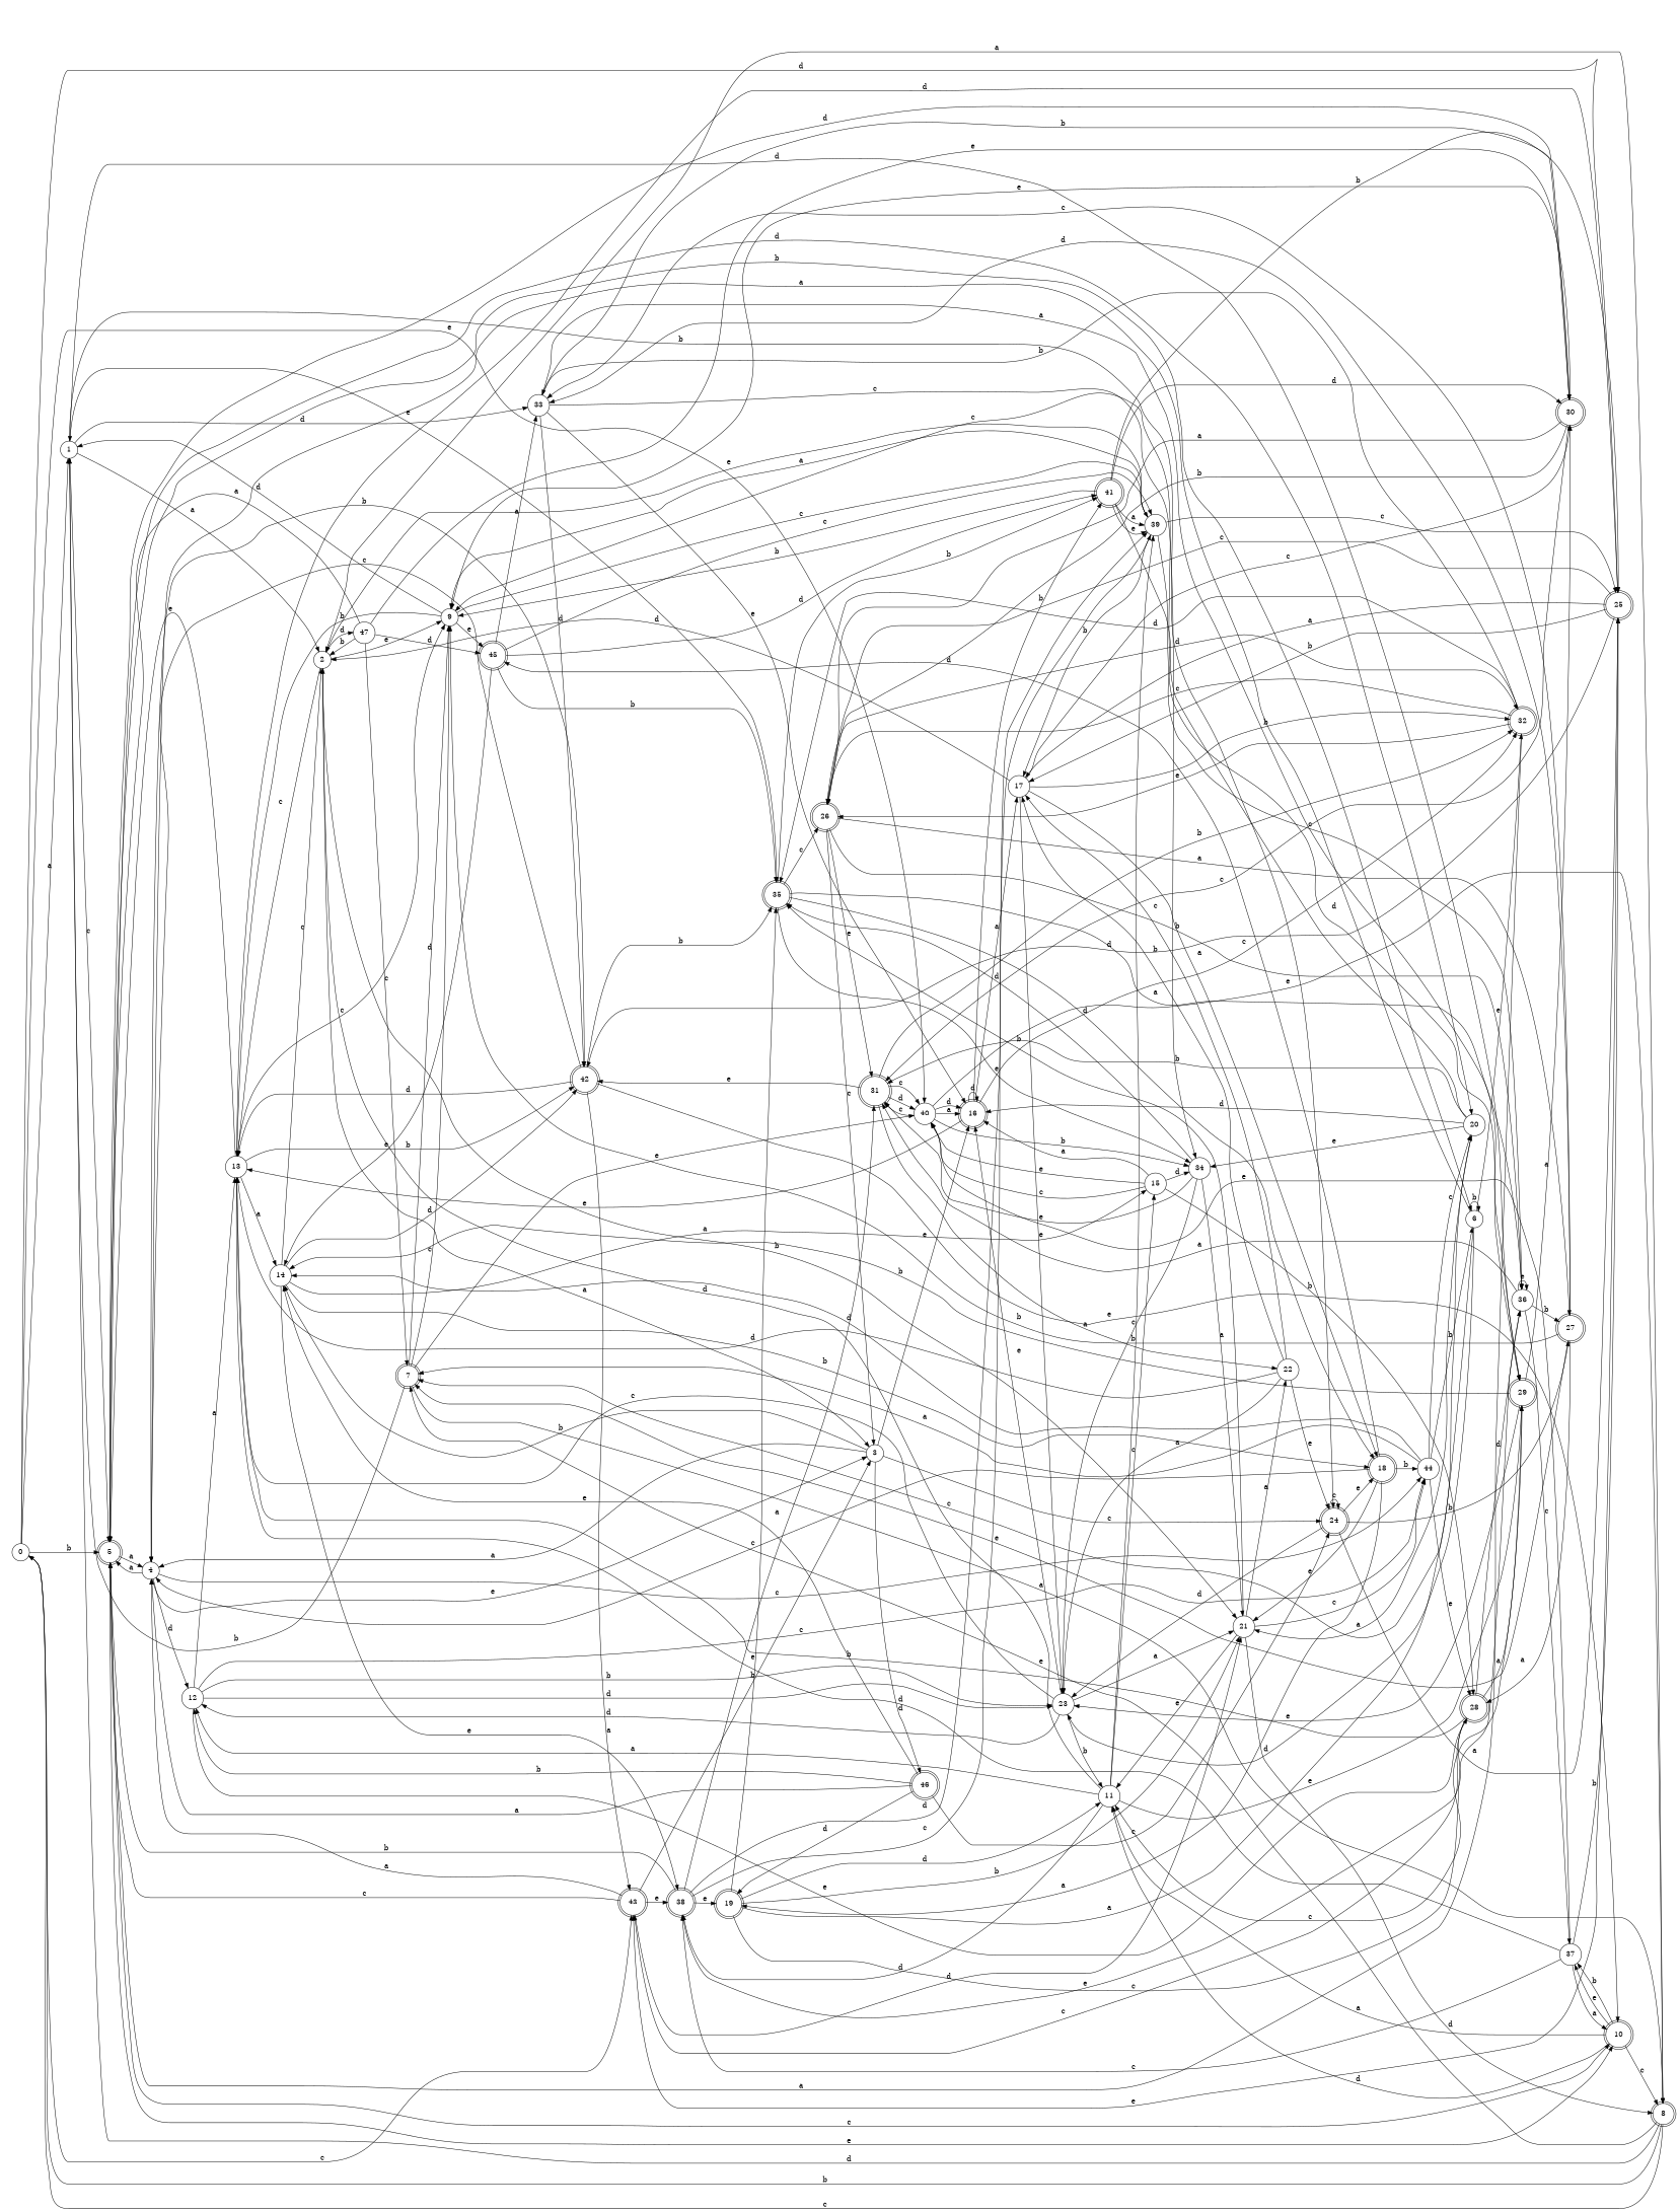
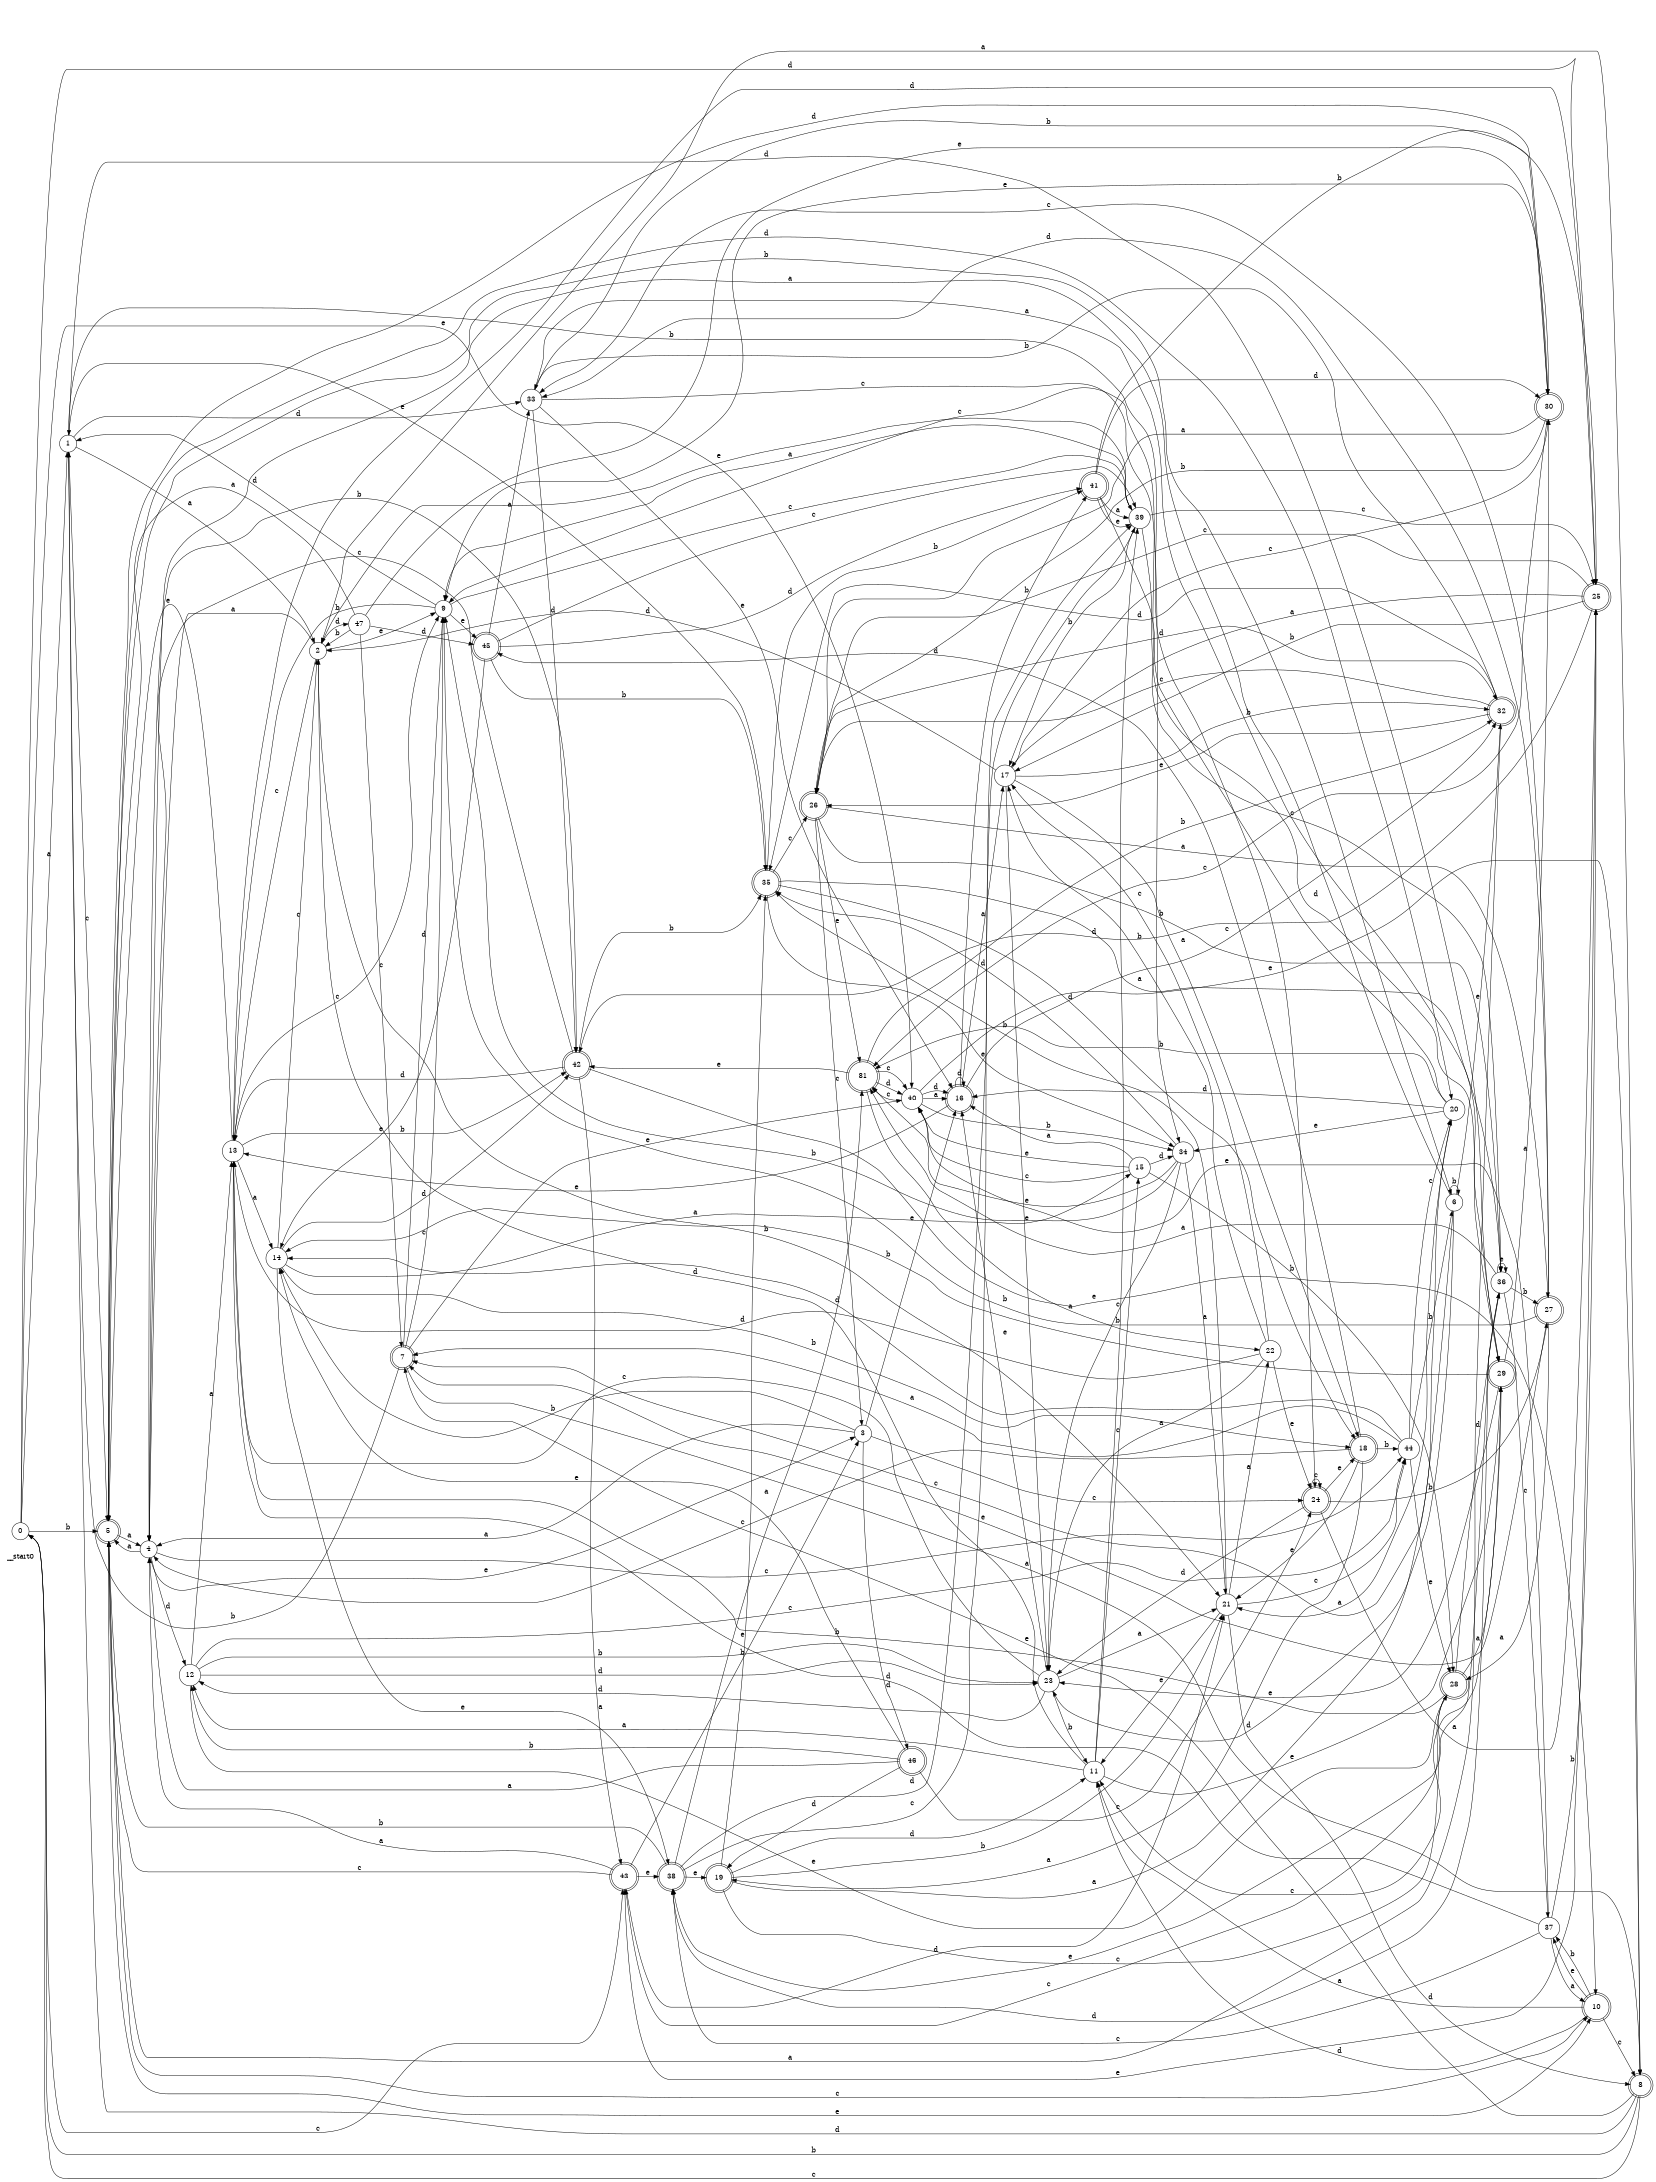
  digraph {
    rankdir=LR
    node [shape=circle color=black fillcolor=white style=filled]
+   __start0 [shape=none color="" fillcolor="" style=""]
    n2 [label=0]
    n3 [label=1]
    n4 [label=5 shape=doublecircle style="rounded,filled"]
    n5 [label=25 shape=doublecircle style="rounded,filled"]
    n6 [label=40]
    n7 [label=43 shape=doublecircle style="rounded,filled"]
    n8 [label=2]
    n9 [label=24 shape=doublecircle style="rounded,filled"]
    n10 [label=33]
    n11 [label=35 shape=doublecircle style="rounded,filled"]
    n12 [label=4]
    n13 [label=6]
    n14 [label=10 shape=doublecircle style="rounded,filled"]
    n15 [label=20]
    n16 [label=42 shape=doublecircle style="rounded,filled"]
    n17 [label=17]
    n18 [label=26 shape=doublecircle style="rounded,filled"]
    n19 [label=16 shape=doublecircle style="rounded,filled"]
    n20 [label=8 shape=doublecircle style="rounded,filled"]
    n21 [label=34]
-   n22 [label=31 shape=doublecircle style="rounded,filled"]
+   n22 [label=81 shape=doublecircle style="rounded,filled"]
    n23 [label=3]
    n24 [label=21]
    n25 [label=38 shape=doublecircle style="rounded,filled"]
    n26 [label=9]
    n27 [label=13]
    n28 [label=47]
    n29 [label=23]
    n30 [label=18 shape=doublecircle style="rounded,filled"]
    n31 [label=27 shape=doublecircle style="rounded,filled"]
    n32 [label=29 shape=doublecircle style="rounded,filled"]
    n33 [label=30 shape=doublecircle style="rounded,filled"]
    n34 [label=41 shape=doublecircle style="rounded,filled"]
    n35 [label=36]
    n36 [label=14]
    n37 [label=46 shape=doublecircle style="rounded,filled"]
    n38 [label=39]
    n39 [label=45 shape=doublecircle style="rounded,filled"]
    n40 [label=44]
    n41 [label=11]
    n42 [label=22]
    n43 [label=7 shape=doublecircle style="rounded,filled"]
    n44 [label=12]
    n45 [label=15]
    n46 [label=32 shape=doublecircle style="rounded,filled"]
    n47 [label=19 shape=doublecircle style="rounded,filled"]
    n48 [label=28 shape=doublecircle style="rounded,filled"]
    n49 [label=37]
    n2 -> n3 [label=a]
    n2 -> n4 [label=b]
    n2 -> n5 [label=d]
    n2 -> n6 [label=e]
    n2 -> n7 [label=c]
    n3 -> n4 [label=c]
    n3 -> n8 [label=a]
    n3 -> n9 [label=b]
    n3 -> n10 [label=d]
    n3 -> n11 [label=e]
    n4 -> n12 [label=a]
    n4 -> n13 [label=b]
    n4 -> n14 [label=c]
    n4 -> n14 [label=e]
    n4 -> n15 [label=d]
    n5 -> n7 [label=e]
    n5 -> n16 [label=d]
    n5 -> n17 [label=a]
    n5 -> n17 [label=b]
    n5 -> n18 [label=c]
    n6 -> n19 [label=a]
    n6 -> n19 [label=d]
    n6 -> n20 [label=e]
    n6 -> n21 [label=b]
    n6 -> n22 [label=c]
    n7 -> n4 [label=c]
    n7 -> n12 [label=a]
    n7 -> n23 [label=b]
    n7 -> n24 [label=d]
    n7 -> n25 [label=e]
-   n8 -> n23 [label=a]
+   n8 -> n12 [label=a]
    n8 -> n24 [label=b]
    n8 -> n26 [label=e]
    n8 -> n27 [label=c]
    n8 -> n28 [label=d]
    n9 -> n5 [label=a]
    n9 -> n9 [label=c]
    n9 -> n29 [label=d]
    n9 -> n30 [label=e]
    n9 -> n31 [label=b]
    n10 -> n16 [label=d]
    n10 -> n19 [label=e]
    n10 -> n21 [label=c]
    n10 -> n32 [label=a]
    n10 -> n33 [label=b]
    n11 -> n18 [label=c]
    n11 -> n21 [label=e]
    n11 -> n30 [label=d]
    n11 -> n34 [label=b]
    n11 -> n35 [label=a]
    n12 -> n4 [label=a]
    n12 -> n16 [label=b]
    n12 -> n23 [label=e]
    n12 -> n40 [label=c]
    n12 -> n44 [label=d]
    n13 -> n12 [label=a]
    n13 -> n13 [label=b]
    n13 -> n29 [label=d]
    n13 -> n43 [label=c]
    n13 -> n46 [label=e]
    n14 -> n20 [label=c]
    n14 -> n41 [label=a]
    n14 -> n41 [label=d]
    n14 -> n49 [label=b]
    n14 -> n49 [label=e]
    n15 -> n19 [label=d]
    n15 -> n21 [label=e]
    n15 -> n22 [label=b]
    n15 -> n24 [label=a]
    n15 -> n26 [label=c]
    n16 -> n7 [label=a]
    n16 -> n11 [label=b]
    n16 -> n12 [label=c]
    n16 -> n14 [label=e]
    n16 -> n27 [label=d]
    n17 -> n8 [label=d]
    n17 -> n29 [label=e]
    n17 -> n30 [label=a]
    n17 -> n33 [label=c]
    n17 -> n46 [label=b]
    n18 -> n22 [label=e]
    n18 -> n23 [label=c]
    n18 -> n31 [label=a]
    n18 -> n35 [label=b]
    n18 -> n46 [label=d]
    n19 -> n17 [label=a]
    n19 -> n19 [label=d]
    n19 -> n27 [label=e]
    n19 -> n34 [label=b]
    n19 -> n46 [label=c]
    n20 -> n2 [label=b]
    n20 -> n2 [label=c]
    n20 -> n3 [label=d]
    n20 -> n8 [label=a]
    n20 -> n43 [label=e]
    n21 -> n11 [label=d]
    n21 -> n22 [label=e]
    n21 -> n24 [label=a]
-   n34 -> n26 [label=b]
+   n21 -> n26 [label=b]
    n21 -> n29 [label=c]
    n22 -> n6 [label=c]
    n22 -> n6 [label=d]
    n22 -> n16 [label=e]
    n22 -> n42 [label=a]
    n22 -> n46 [label=b]
    n23 -> n9 [label=c]
    n23 -> n12 [label=a]
    n23 -> n19 [label=e]
    n23 -> n36 [label=b]
    n23 -> n37 [label=d]
    n24 -> n11 [label=b]
    n24 -> n20 [label=d]
    n24 -> n40 [label=c]
    n24 -> n41 [label=e]
    n24 -> n42 [label=a]
    n25 -> n4 [label=b]
    n25 -> n22 [label=a]
    n25 -> n38 [label=c]
    n25 -> n38 [label=d]
    n25 -> n47 [label=e]
    n26 -> n3 [label=d]
    n26 -> n27 [label=b]
    n26 -> n38 [label=c]
    n26 -> n39 [label=e]
    n27 -> n4 [label=e]
    n27 -> n5 [label=d]
    n27 -> n16 [label=b]
    n27 -> n26 [label=c]
    n27 -> n36 [label=a]
    n28 -> n4 [label=a]
    n28 -> n8 [label=b]
    n28 -> n33 [label=e]
    n28 -> n39 [label=d]
    n28 -> n43 [label=c]
    n29 -> n19 [label=e]
    n29 -> n24 [label=a]
    n29 -> n27 [label=c]
    n29 -> n41 [label=b]
    n29 -> n44 [label=d]
    n30 -> n12 [label=c]
    n30 -> n24 [label=e]
    n30 -> n39 [label=d]
    n30 -> n40 [label=b]
    n30 -> n47 [label=a]
    n31 -> n10 [label=c]
    n31 -> n10 [label=d]
    n31 -> n26 [label=b]
    n31 -> n43 [label=e]
    n31 -> n48 [label=a]
    n32 -> n3 [label=d]
    n32 -> n29 [label=e]
    n32 -> n33 [label=a]
    n32 -> n36 [label=b]
    n32 -> n41 [label=c]
    n33 -> n4 [label=d]
    n33 -> n18 [label=a]
    n33 -> n18 [label=b]
    n33 -> n22 [label=c]
    n33 -> n26 [label=e]
    n34 -> n5 [label=b]
    n34 -> n33 [label=d]
    n34 -> n35 [label=c]
    n34 -> n38 [label=a]
    n34 -> n38 [label=e]
    n35 -> n22 [label=a]
-   n41 -> n25 [label=d]
+   n35 -> n25 [label=d]
    n35 -> n31 [label=b]
    n35 -> n35 [label=e]
    n35 -> n49 [label=c]
    n36 -> n8 [label=c]
    n36 -> n16 [label=d]
    n36 -> n25 [label=e]
    n36 -> n30 [label=b]
    n36 -> n45 [label=a]
    n37 -> n9 [label=c]
    n37 -> n12 [label=a]
    n37 -> n36 [label=e]
    n37 -> n44 [label=b]
    n37 -> n47 [label=d]
    n38 -> n5 [label=c]
    n38 -> n8 [label=e]
    n38 -> n17 [label=b]
    n38 -> n26 [label=a]
    n38 -> n32 [label=d]
    n39 -> n10 [label=a]
    n39 -> n11 [label=b]
    n39 -> n34 [label=d]
    n39 -> n36 [label=e]
    n39 -> n38 [label=c]
    n40 -> n13 [label=b]
    n40 -> n15 [label=c]
    n40 -> n36 [label=d]
    n40 -> n43 [label=a]
    n40 -> n48 [label=e]
    n41 -> n8 [label=d]
    n41 -> n32 [label=e]
    n41 -> n38 [label=b]
    n41 -> n44 [label=a]
    n41 -> n45 [label=c]
    n42 -> n9 [label=e]
    n42 -> n17 [label=b]
    n42 -> n17 [label=c]
    n42 -> n27 [label=d]
    n42 -> n29 [label=a]
    n43 -> n3 [label=b]
    n43 -> n6 [label=e]
    n43 -> n20 [label=a]
    n43 -> n26 [label=c]
    n43 -> n26 [label=d]
    n44 -> n27 [label=a]
    n44 -> n29 [label=b]
    n44 -> n29 [label=d]
    n44 -> n40 [label=c]
    n44 -> n48 [label=e]
    n45 -> n6 [label=c]
    n45 -> n6 [label=e]
    n45 -> n19 [label=a]
    n45 -> n21 [label=d]
    n45 -> n48 [label=b]
    n46 -> n4 [label=a]
    n46 -> n10 [label=b]
    n46 -> n11 [label=d]
    n46 -> n18 [label=c]
    n46 -> n18 [label=e]
    n47 -> n11 [label=e]
    n47 -> n15 [label=a]
    n47 -> n24 [label=b]
    n47 -> n35 [label=c]
    n47 -> n41 [label=d]
    n48 -> n7 [label=c]
    n48 -> n25 [label=e]
    n48 -> n27 [label=b]
    n48 -> n32 [label=a]
    n48 -> n35 [label=d]
    n49 -> n5 [label=b]
    n49 -> n6 [label=e]
    n49 -> n14 [label=a]
    n49 -> n25 [label=c]
    n49 -> n27 [label=d]
  }
